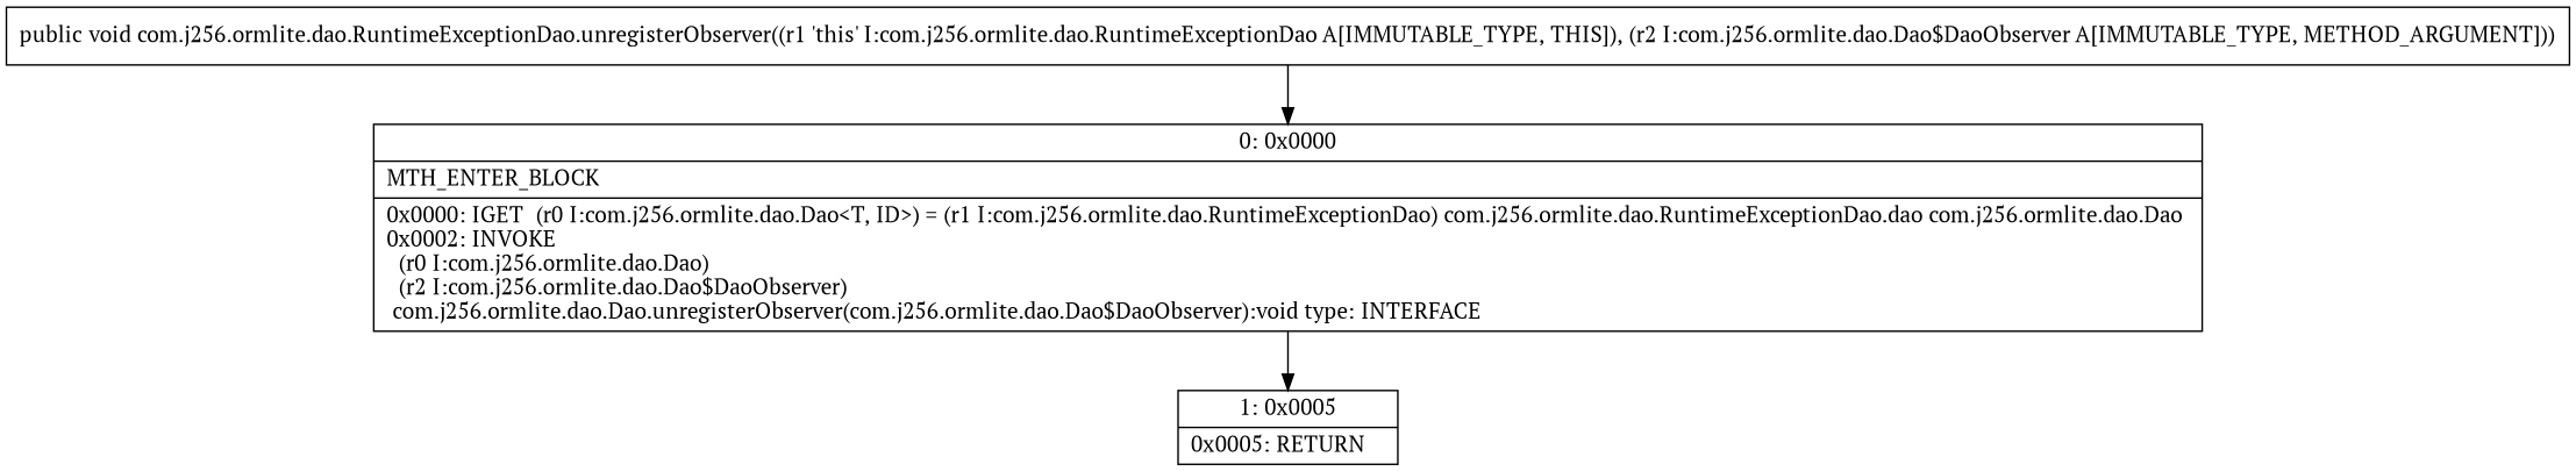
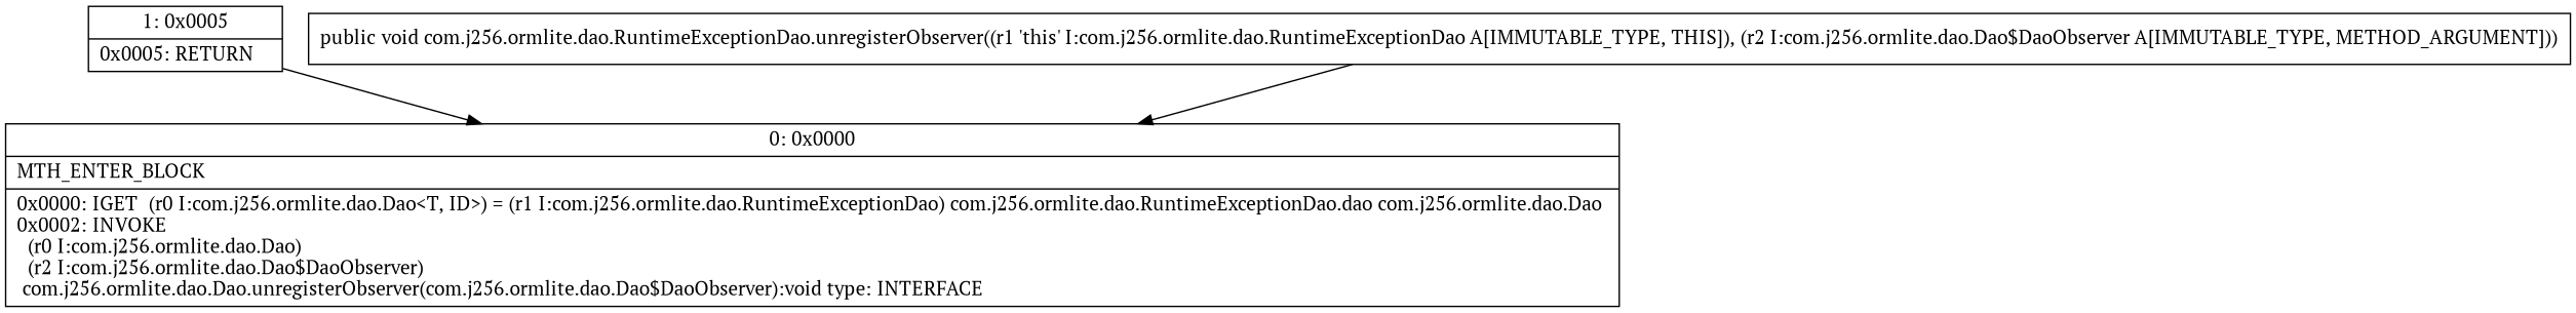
  digraph {
    fontname="PT Serif"
    node [shape=record fontname="PT Serif"]
    edge [fontname="PT Serif"]
    n1 [label="{0\:\ 0x0000|MTH_ENTER_BLOCK\l|0x0000: IGET  (r0 I:com.j256.ormlite.dao.Dao\<T, ID\>) = (r1 I:com.j256.ormlite.dao.RuntimeExceptionDao) com.j256.ormlite.dao.RuntimeExceptionDao.dao com.j256.ormlite.dao.Dao \l0x0002: INVOKE  \l  (r0 I:com.j256.ormlite.dao.Dao)\l  (r2 I:com.j256.ormlite.dao.Dao$DaoObserver)\l com.j256.ormlite.dao.Dao.unregisterObserver(com.j256.ormlite.dao.Dao$DaoObserver):void type: INTERFACE \l}"]
    n2 [label="{1\:\ 0x0005|0x0005: RETURN   \l}"]
    n3 [label="{public void com.j256.ormlite.dao.RuntimeExceptionDao.unregisterObserver((r1 'this' I:com.j256.ormlite.dao.RuntimeExceptionDao A[IMMUTABLE_TYPE, THIS]), (r2 I:com.j256.ormlite.dao.Dao$DaoObserver A[IMMUTABLE_TYPE, METHOD_ARGUMENT])) }"]
-   n1 -> n2
+   n2 -> n1
    n3 -> n1
  }
